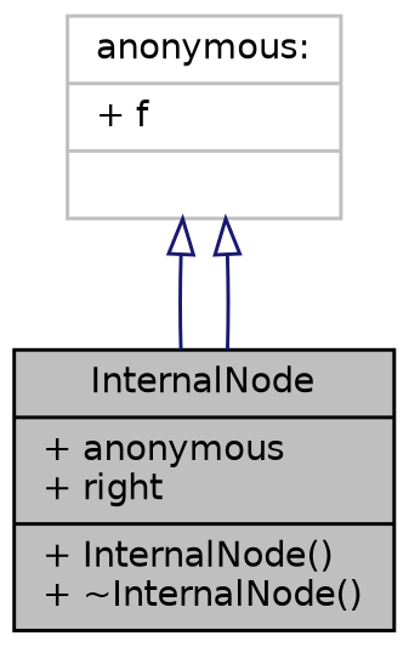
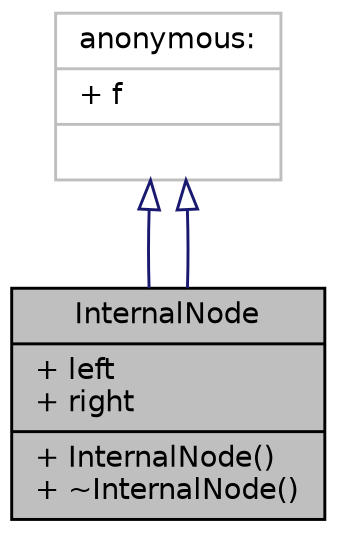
  digraph {
    node [fontname=Helvetica fontsize=10 shape=record]
    edge [arrowtail=onormal color=midnightblue dir=back fontname=Helvetica fontsize=10 labelfontname=Helvetica labelfontsize=10 style=solid]
-   n1 [color=black fillcolor=grey75 fontcolor=black height=0.2 label="{InternalNode\n|+ anonymous\l+ right\l|+ InternalNode()\l+ ~InternalNode()\l}" style=filled width=0.4]
+   n1 [color=black fillcolor=grey75 fontcolor=black height=0.2 label="{InternalNode\n|+ left\l+ right\l|+ InternalNode()\l+ ~InternalNode()\l}" style=filled width=0.4]
    n2 [color=grey75 height=0.2 label="{anonymous:\n|+ f\l|}" width=0.4]
    n2 -> n1
    n2 -> n1
  }
